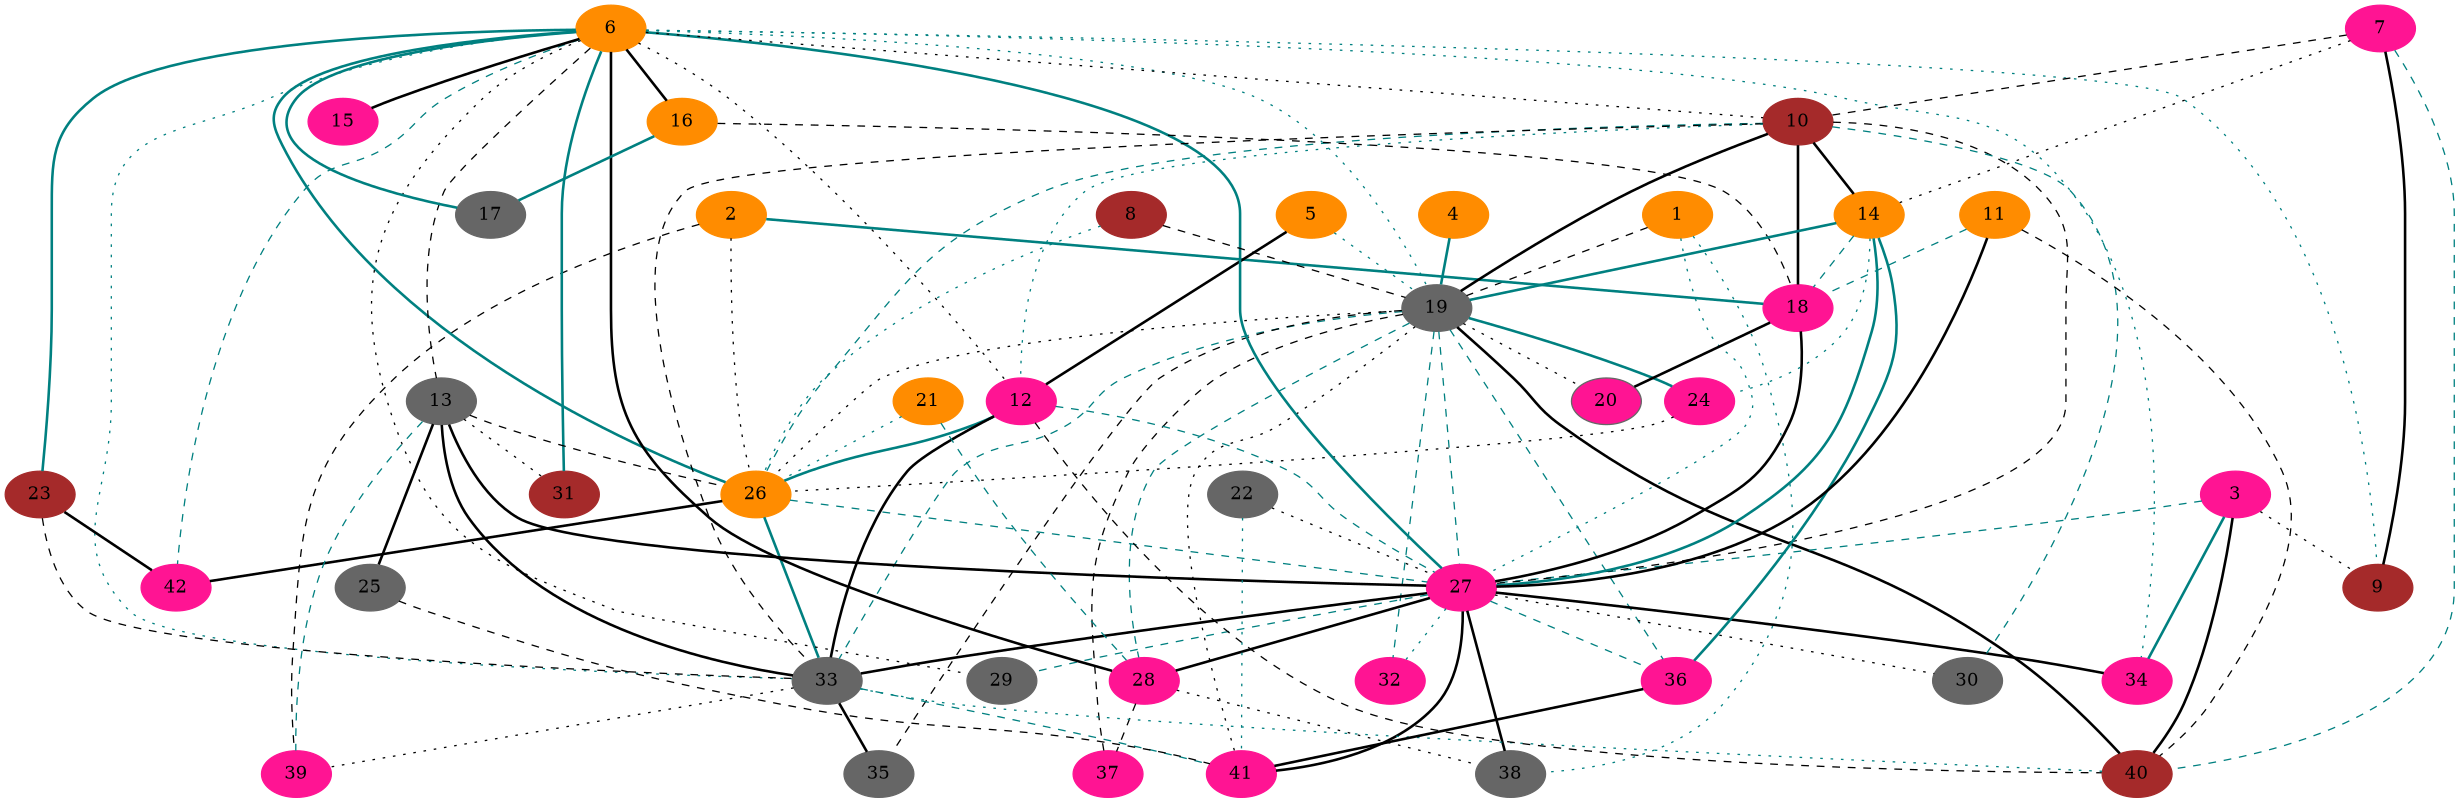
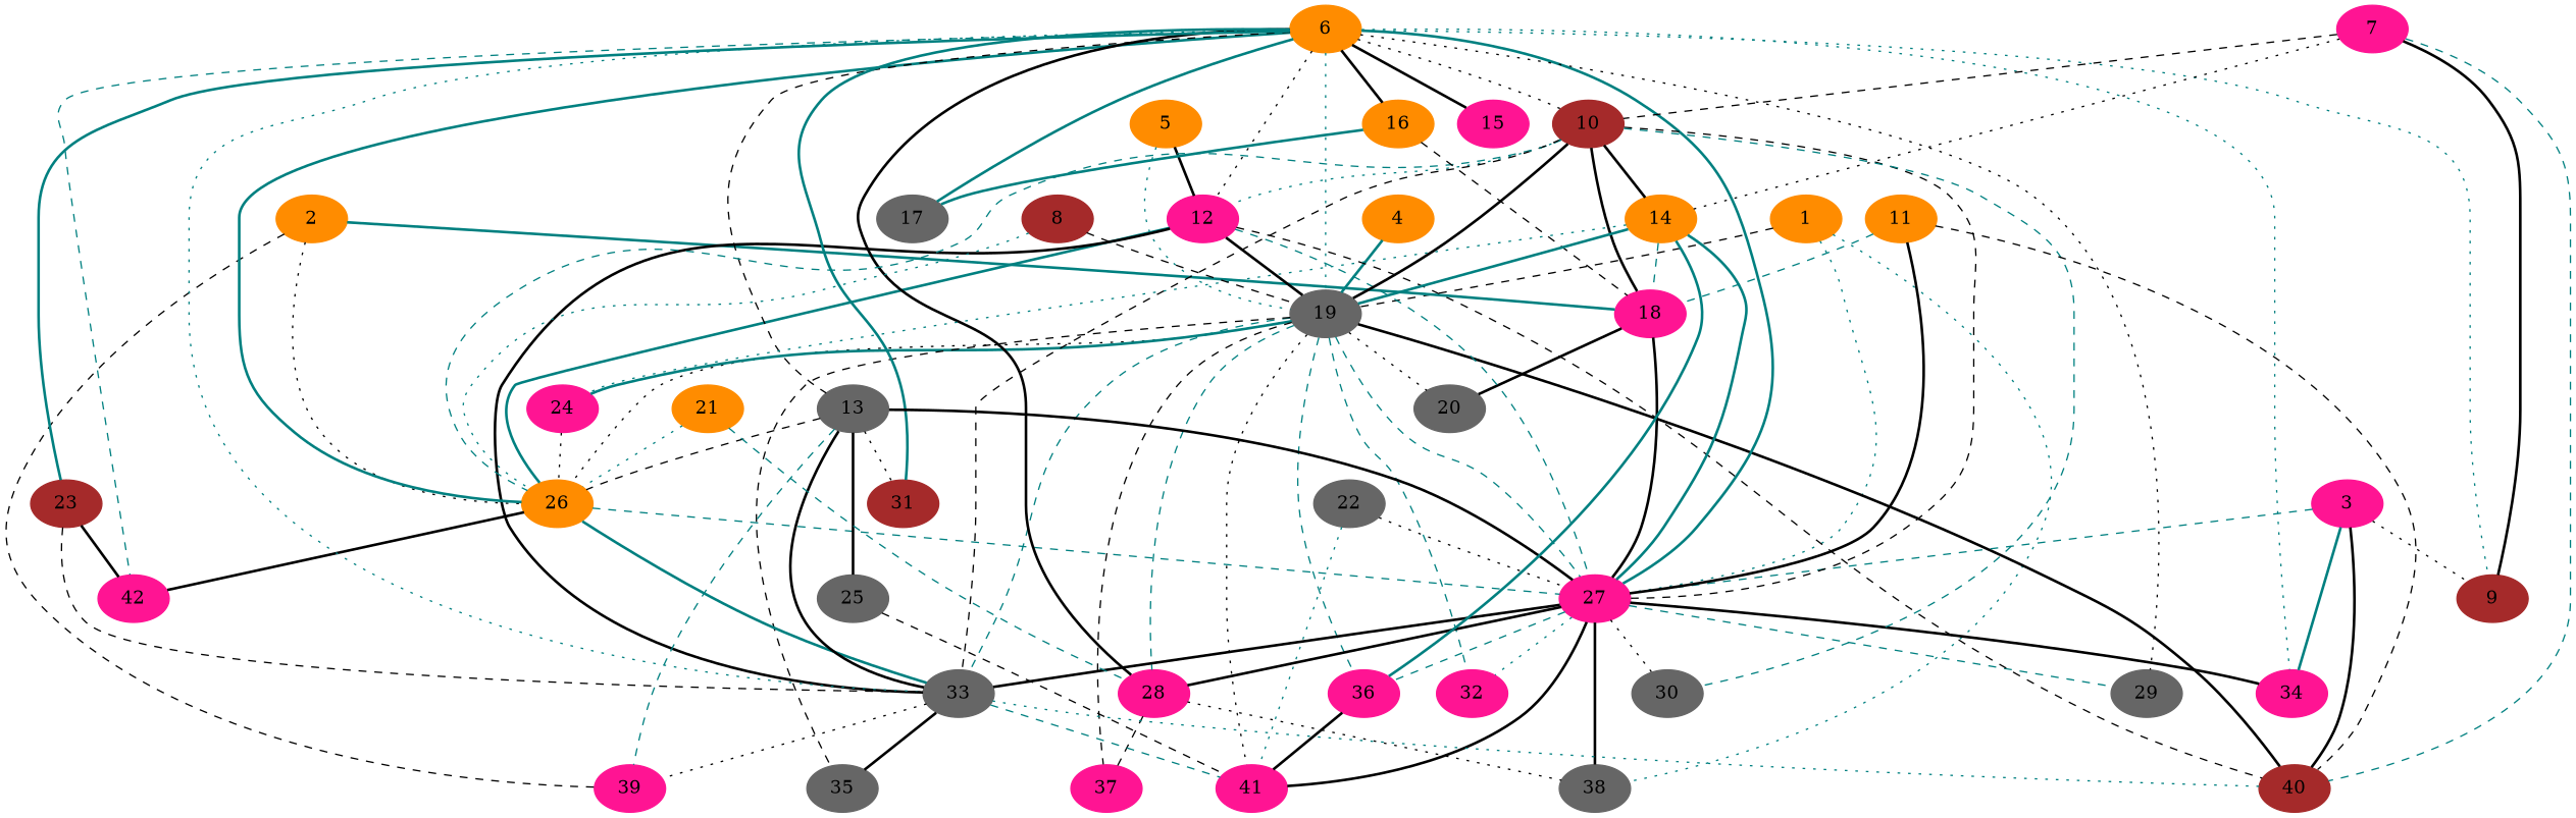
  graph {
    node [color=deeppink style=filled]
    edge [color=black style=bold weight=1.0]
    1 [color=darkorange]
    19 [color=gray40]
    27
    38 [color=gray40]
    26 [color=darkorange]
    40 [color=brown]
    28
    33 [color=gray40]
    24
    36
-   20 [color=gray40 fillcolor=deeppink]
+   20 [color=gray40]
    32
    35 [color=gray40]
    37
    41
    34
    29 [color=gray40]
    30 [color=gray40]
    2 [color=darkorange]
    18
    39
    42
    3
    9 [color=brown]
    4 [color=darkorange]
    5 [color=darkorange]
    12
    6 [color=darkorange]
    10 [color=brown]
    13 [color=gray40]
    15
    16 [color=darkorange]
    17 [color=gray40]
    23 [color=brown]
    31 [color=brown]
    14 [color=darkorange]
    25 [color=gray40]
    7
    8 [color=brown]
    11 [color=darkorange]
    21 [color=darkorange]
    22 [color=gray40]
    1 -- 19 [style=dashed]
    1 -- 27 [color=teal style=dotted]
    1 -- 38 [color=teal style=dotted]
    19 -- 27 [color=teal style=dashed weight=6.0]
    19 -- 26 [style=dotted weight=2.0]
    19 -- 40
    19 -- 28 [color=teal style=dashed]
    19 -- 33 [color=teal style=dashed weight=3.0]
    19 -- 24 [color=teal weight=2.0]
    19 -- 36 [color=teal style=dashed]
    19 -- 20 [style=dotted]
    19 -- 32 [color=teal style=dashed weight=2.0]
    19 -- 35 [style=dashed]
    19 -- 37 [style=dashed]
    19 -- 41 [style=dotted weight=2.0]
    27 -- 38
    27 -- 28 [weight=2.0]
    27 -- 33 [weight=3.0]
    27 -- 36 [color=teal style=dashed]
    27 -- 32 [color=teal style=dotted]
    27 -- 41 [weight=2.0]
    27 -- 34
    27 -- 29 [color=teal style=dashed]
    27 -- 30 [style=dotted weight=2.0]
    26 -- 27 [color=teal style=dashed weight=4.0]
    26 -- 33 [color=teal weight=3.0]
    26 -- 42
    28 -- 38 [style=dotted]
    28 -- 37 [style=dashed]
    33 -- 40 [color=teal style=dotted]
    33 -- 35
    33 -- 41 [color=teal style=dashed]
    33 -- 39 [style=dotted]
    24 -- 26 [style=dotted]
    36 -- 41
    2 -- 26 [style=dotted]
    2 -- 18 [color=teal]
    2 -- 39 [style=dashed]
    18 -- 27
    18 -- 20
    3 -- 27 [color=teal style=dashed weight=2.0]
    3 -- 40
    3 -- 34 [color=teal]
    3 -- 9 [style=dotted]
    4 -- 19 [color=teal weight=2.0]
    5 -- 19 [color=teal style=dotted weight=2.0]
    5 -- 12 [weight=2.0]
+   12 -- 19 [weight=2.0]
    12 -- 27 [color=teal style=dashed weight=3.0]
    12 -- 26 [color=teal]
    12 -- 40 [style=dashed]
    12 -- 33
    6 -- 19 [color=teal style=dotted weight=2.0]
    6 -- 27 [color=teal weight=3.0]
    6 -- 26 [color=teal weight=2.0]
    6 -- 28
    6 -- 33 [color=teal style=dotted]
    6 -- 34 [color=teal style=dotted]
    6 -- 29 [style=dotted]
    6 -- 42 [color=teal style=dashed]
    6 -- 9 [color=teal style=dotted]
    6 -- 12 [style=dotted]
    6 -- 10 [style=dotted]
    6 -- 13 [style=dashed]
    6 -- 15
    6 -- 16
    6 -- 17 [color=teal]
    6 -- 23 [color=teal]
    6 -- 31 [color=teal]
    10 -- 19 [weight=3.0]
    10 -- 27 [style=dashed weight=4.0]
    10 -- 26 [color=teal style=dashed]
    10 -- 33 [style=dashed weight=2.0]
    10 -- 30 [color=teal style=dashed]
    10 -- 18 [weight=2.0]
    10 -- 12 [color=teal style=dotted]
    10 -- 14
    13 -- 27
    13 -- 26 [style=dashed]
    13 -- 33
    13 -- 39 [color=teal style=dashed]
    13 -- 31 [style=dotted]
    13 -- 25
    16 -- 18 [style=dashed]
    16 -- 17 [color=teal]
    23 -- 33 [style=dashed]
    23 -- 42
    14 -- 19 [color=teal]
    14 -- 27 [color=teal weight=2.0]
    14 -- 24 [color=teal style=dotted]
    14 -- 36 [color=teal]
    14 -- 18 [color=teal style=dashed weight=2.0]
    25 -- 41 [style=dashed]
    7 -- 40 [color=teal style=dashed]
    7 -- 9
    7 -- 10 [style=dashed]
    7 -- 14 [style=dotted]
    8 -- 19 [style=dashed]
    8 -- 26 [color=teal style=dotted]
    11 -- 27
    11 -- 40 [style=dashed]
    11 -- 18 [color=teal style=dashed]
    21 -- 26 [color=teal style=dotted]
    21 -- 28 [color=teal style=dashed]
    22 -- 27 [style=dotted]
    22 -- 41 [color=teal style=dotted]
  }
